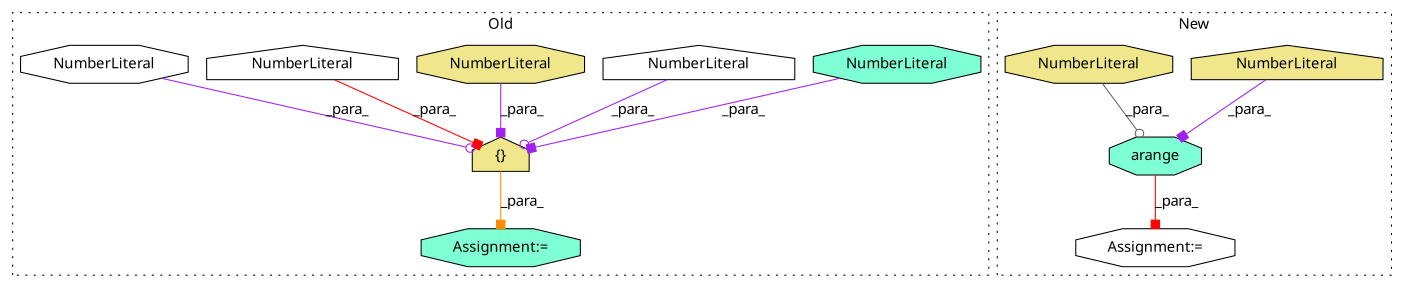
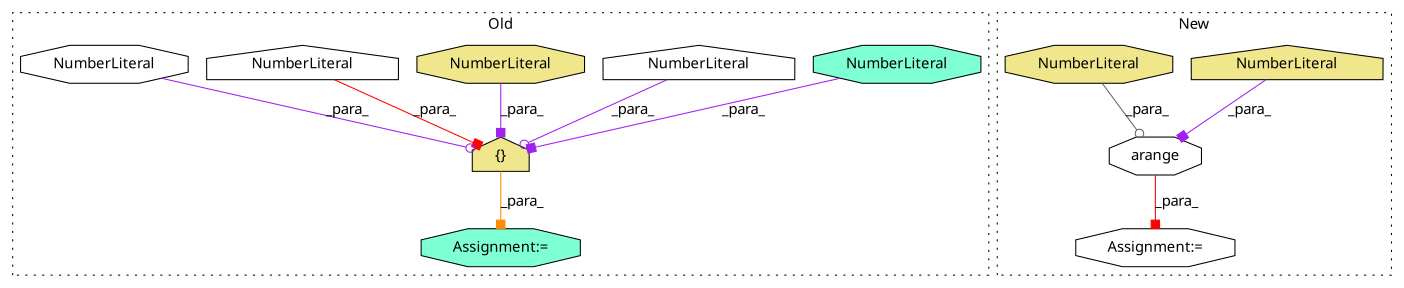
  digraph {
    fontname="Noto Sans"
    node [a=34 l=1 shape=octagon style=filled fillcolor=white fontname="Noto Sans"]
    edge [color=purple arrowhead=box fontname="Noto Sans"]
    n1 [a=4 l="1,1" label="{}" s="7609,7619" shape=house fillcolor=khaki]
    n2 [a=7 label="Assignment:=" s=7579 fillcolor=aquamarine]
    n3 [label=NumberLiteral s=7616 fillcolor=aquamarine]
    n4 [label=NumberLiteral s=7618 shape=house]
    n5 [label=NumberLiteral s=7612 fillcolor=khaki]
    n6 [label=NumberLiteral s=7610 shape=house]
    n7 [label=NumberLiteral s=7614]
-   n8 [a=32 l="7,1" label=arange s="7784,7807" fillcolor=aquamarine]
+   n8 [a=32 l="7,1" label=arange s="7784,7807"]
    n9 [a=7 label="Assignment:=" s=7872]
    n10 [label=NumberLiteral s=7806 shape=house fillcolor=khaki]
    n11 [label=NumberLiteral s=7791 fillcolor=khaki]
    subgraph cluster_1 {
      label=Old
      style=dotted
      n1
      n2
      n3
      n4
      n5
      n6
      n7
    }
    subgraph cluster_2 {
      label=New
      style=dotted
      n8
      n9
      n10
      n11
    }
    n1 -> n2 [label=_para_ color=darkorange]
    n3 -> n1 [label=_para_]
    n4 -> n1 [label=_para_ arrowhead=odot]
    n5 -> n1 [label=_para_]
    n6 -> n1 [label=_para_ color=red]
    n7 -> n1 [label=_para_ arrowhead=odot]
    n8 -> n9 [label=_para_ color=red]
    n10 -> n8 [label=_para_]
    n11 -> n8 [label=_para_ color=gray40 arrowhead=odot]
  }
